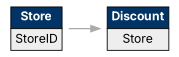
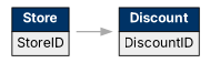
  digraph {
    rankdir=LR
    fontname=Inter
    node [fontname=Inter shape=plaintext]
    n1 [label=<<table border="0" cellborder="1" cellspacing="0" cellpadding="4"><tr><td bgcolor="#003366"><font color="white"><b>Store</b></font></td></tr> <tr><td bgcolor="#eeeeee">StoreID</td></tr> </table>>]
-   n2 [label=<<table border="0" cellborder="1" cellspacing="0" cellpadding="4"><tr><td bgcolor="#003366"><font color="white"><b>Discount</b></font></td></tr> <tr><td bgcolor="#eeeeee">Store</td></tr> </table>>]
+   n2 [label=<<table border="0" cellborder="1" cellspacing="0" cellpadding="4"><tr><td bgcolor="#003366"><font color="white"><b>Discount</b></font></td></tr> <tr><td bgcolor="#eeeeee">DiscountID</td></tr> </table>>]
    n1 -> n2 [color="#aaaaaa" penwidth=1.5 fontname=Inter]
  }
